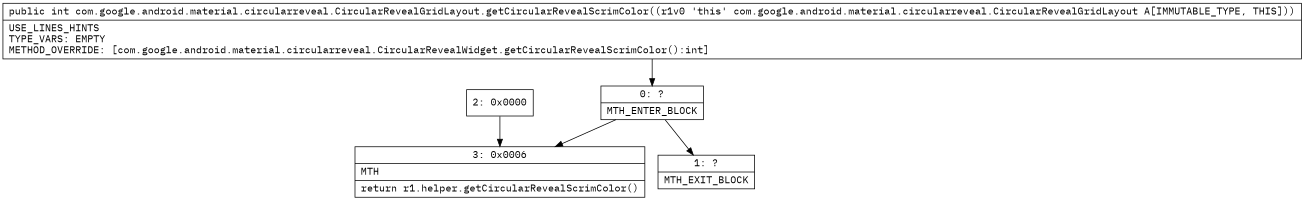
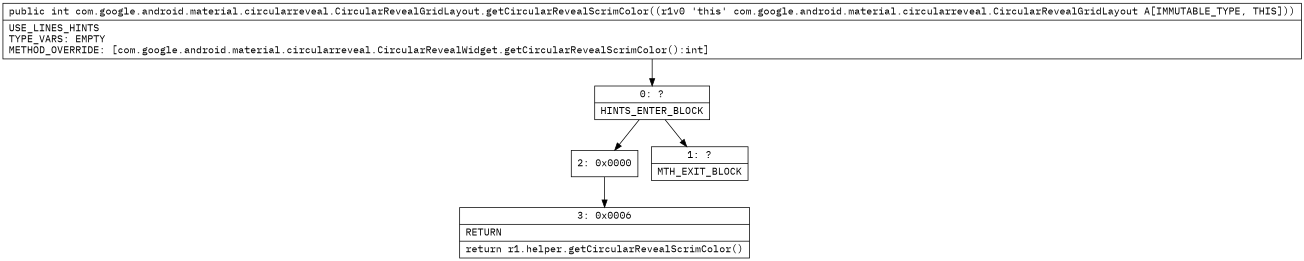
  digraph {
    fontname="IBM Plex Mono"
    node [fontname="IBM Plex Mono" shape=record]
    edge [fontname="IBM Plex Mono"]
-   n1 [label="{0\:\ ?|MTH_ENTER_BLOCK\l}"]
+   n1 [label="{0\:\ ?|HINTS_ENTER_BLOCK\l}"]
    n2 [label="{2\:\ 0x0000}"]
    n3 [label="{1\:\ ?|MTH_EXIT_BLOCK\l}"]
-   n4 [label="{3\:\ 0x0006|MTH\l|return r1.helper.getCircularRevealScrimColor()\l}"]
+   n4 [label="{3\:\ 0x0006|RETURN\l|return r1.helper.getCircularRevealScrimColor()\l}"]
    n5 [label="{public int com.google.android.material.circularreveal.CircularRevealGridLayout.getCircularRevealScrimColor((r1v0 'this' com.google.android.material.circularreveal.CircularRevealGridLayout A[IMMUTABLE_TYPE, THIS]))  | USE_LINES_HINTS\lTYPE_VARS: EMPTY\lMETHOD_OVERRIDE: [com.google.android.material.circularreveal.CircularRevealWidget.getCircularRevealScrimColor():int]\l}"]
-   n1 -> n4
+   n1 -> n2
    n1 -> n3
    n2 -> n4
    n5 -> n1
  }
